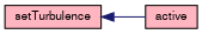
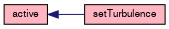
  digraph {
    rankdir=LR
    node [color=black fillcolor=lightpink fontname=FreeSans fontsize=10 shape=record style=filled]
    n1 [fontcolor=black height=0.2 label=setTurbulence width=0.4]
    n2 [height=0.2 label=active width=0.4]
-   n1 -> n2 [color=midnightblue dir=back fontname=FreeSans fontsize=10 labelfontname=FreeSans labelfontsize=10 style=solid]
+   n2 -> n1 [color=midnightblue dir=back fontname=FreeSans fontsize=10 labelfontname=FreeSans labelfontsize=10 style=solid]
  }
